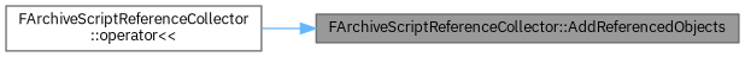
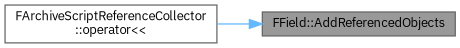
  digraph {
    rankdir=RL
    fontname="IBM Plex Sans"
    node [fontname="IBM Plex Sans" fontsize=10 shape=box style=filled]
-   n1 [color=gray40 fillcolor=grey60 fontcolor=black height=0.2 label="FArchiveScriptReferenceCollector::AddReferencedObjects" width=0.4]
+   n1 [color=gray40 fillcolor=grey60 fontcolor=black height=0.2 label="FField::AddReferencedObjects" width=0.4]
    n2 [color=grey40 fillcolor=white height=0.2 label="FArchiveScriptReferenceCollector\l::operator\<\<" width=0.4]
    n1 -> n2 [color=steelblue1 dir=back fontname="IBM Plex Sans" fontsize=10 labelfontname=Helvetica labelfontsize=10 style=solid]
  }
